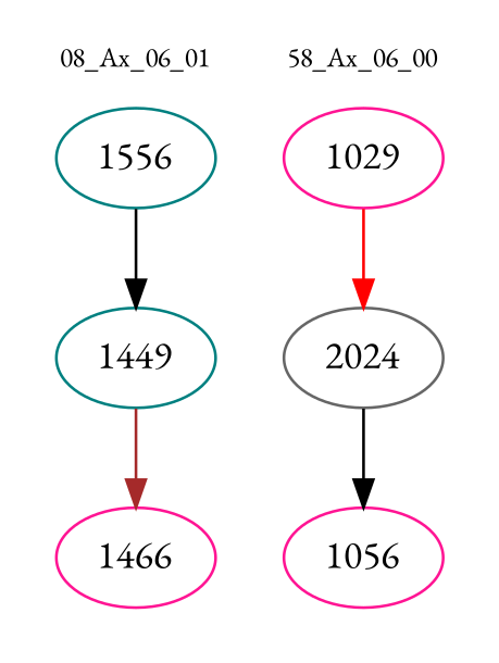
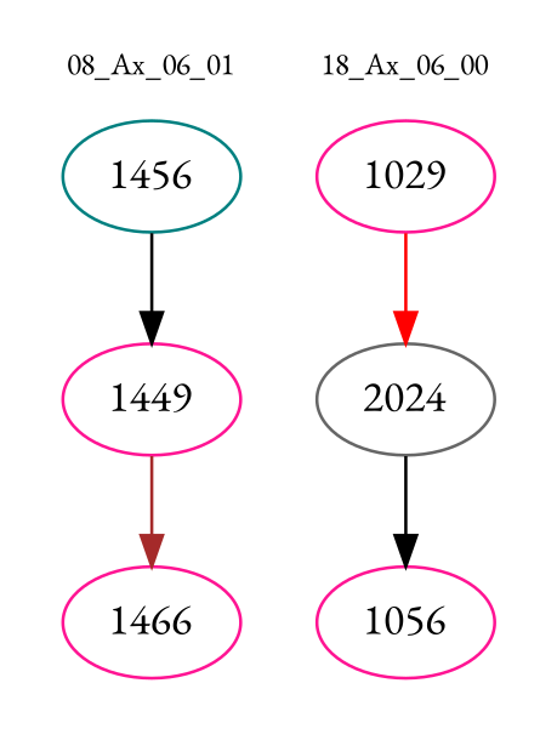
  digraph {
    fontname="EB Garamond"
    node [color=deeppink fontname="EB Garamond"]
    edge [color=black fontname="EB Garamond"]
-   n1 [color=teal label=1556]
-   n2 [color=teal label=1449]
+   n1 [color=teal label=1456]
+   n2 [label=1449]
    n3 [label=1466]
    n4 [label=1029]
    n5 [color=gray40 label=2024]
    n6 [label=1056]
    subgraph cluster_1 {
      color=white
      fontsize=10
      label="08_Ax_06_01"
      n1
      n2
      n3
    }
    subgraph cluster_2 {
      color=white
      fontsize=10
-     label="58_Ax_06_00"
+     label="18_Ax_06_00"
      n4
      n5
      n6
    }
    n1 -> n2
    n2 -> n3 [color=brown]
    n4 -> n5 [color=red]
    n5 -> n6
  }
